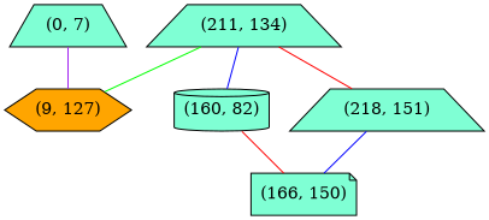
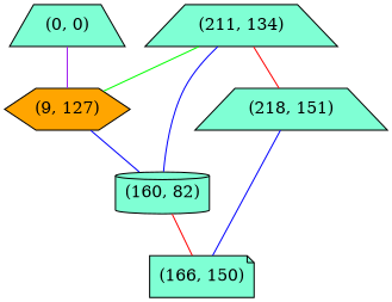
  graph {
    node [fillcolor=aquamarine shape=trapezium style=filled]
    edge [color=blue weight=3]
    "(9, 127)" [fillcolor=orange shape=hexagon]
-   "(0, 0)" [label="(0, 7)"]
+   "(0, 0)"
    n3 [label="(160, 82)" shape=cylinder]
    "(211, 134)"
    "(218, 151)"
    "(166, 150)" [shape=note]
+   "(9, 127)" -- n3
    "(0, 0)" -- "(9, 127)" [color=purple weight=4]
    n3 -- "(166, 150)" [color=red weight=1]
    "(211, 134)" -- "(9, 127)" [color=green weight=2]
    "(211, 134)" -- n3
    "(211, 134)" -- "(218, 151)" [color=red]
    "(218, 151)" -- "(166, 150)" [weight=1]
  }
